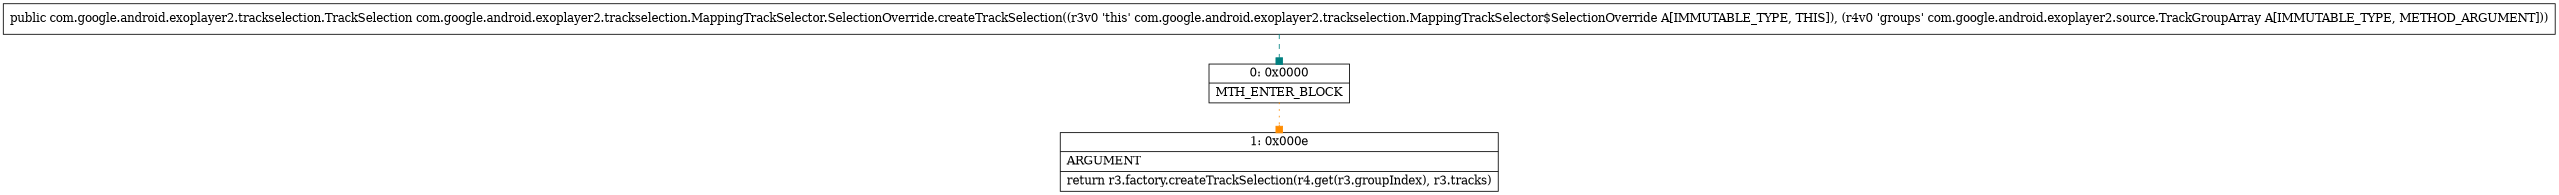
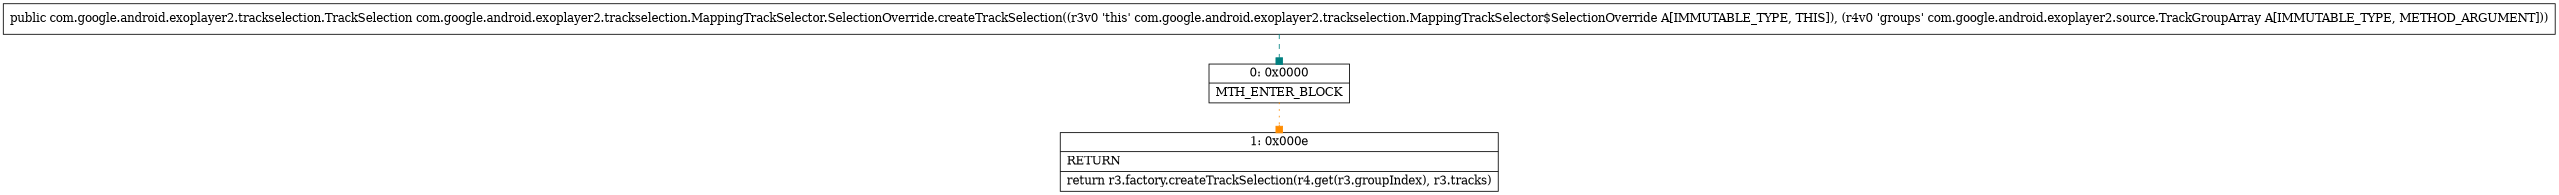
  digraph {
    node [shape=record]
    edge [arrowhead=box]
    n1 [label="{0\:\ 0x0000|MTH_ENTER_BLOCK\l}"]
-   n2 [label="{1\:\ 0x000e|ARGUMENT\l|return r3.factory.createTrackSelection(r4.get(r3.groupIndex), r3.tracks)\l}"]
+   n2 [label="{1\:\ 0x000e|RETURN\l|return r3.factory.createTrackSelection(r4.get(r3.groupIndex), r3.tracks)\l}"]
    n3 [label="{public com.google.android.exoplayer2.trackselection.TrackSelection com.google.android.exoplayer2.trackselection.MappingTrackSelector.SelectionOverride.createTrackSelection((r3v0 'this' com.google.android.exoplayer2.trackselection.MappingTrackSelector$SelectionOverride A[IMMUTABLE_TYPE, THIS]), (r4v0 'groups' com.google.android.exoplayer2.source.TrackGroupArray A[IMMUTABLE_TYPE, METHOD_ARGUMENT])) }"]
    n1 -> n2 [color=darkorange style=dotted]
    n3 -> n1 [color=teal style=dashed]
  }
